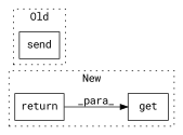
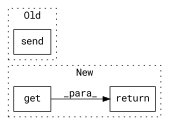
  digraph {
    rankdir=LR
    fontname="Roboto Mono"
    node [a=32 shape=box fontname="Roboto Mono"]
    n1 [l="4,1" label=get s="11682,11689"]
    n2 [a=41 l=7 label=return s=11702]
    n3 [l="5,1" label=send s="9872,9903"]
    subgraph cluster_1 {
      label=New
      style=dotted
      n1
      n2
    }
    subgraph cluster_2 {
      label=Old
      style=dotted
      n3
    }
-   n2 -> n1 [label=_para_ fontname="Roboto Mono"]
+   n1 -> n2 [label=_para_ fontname="Roboto Mono"]
  }
